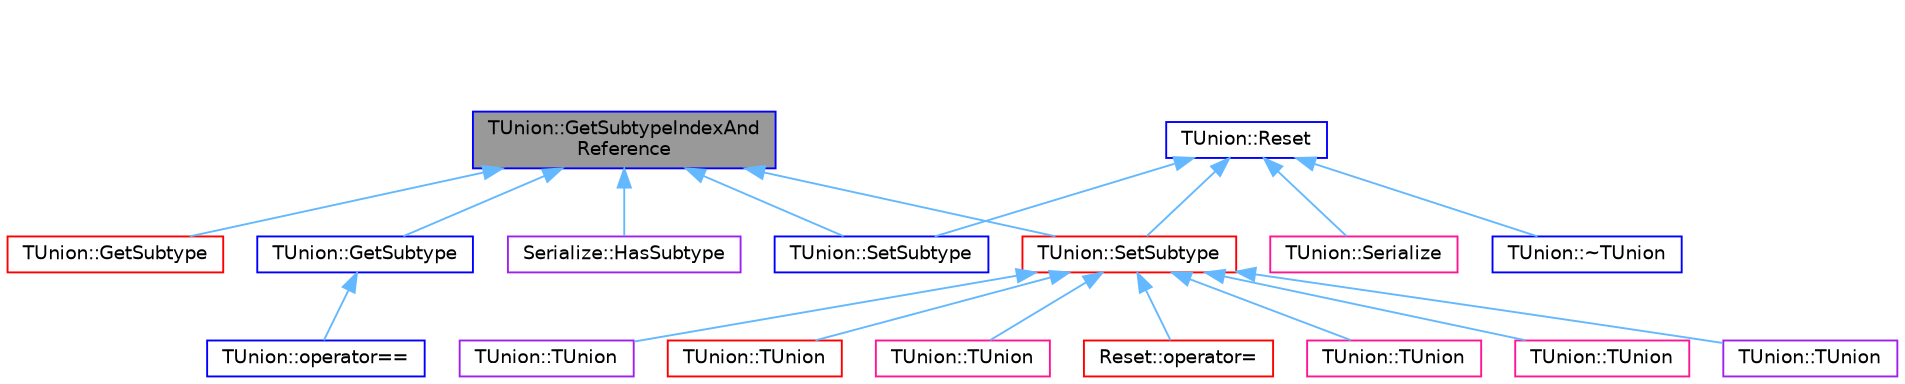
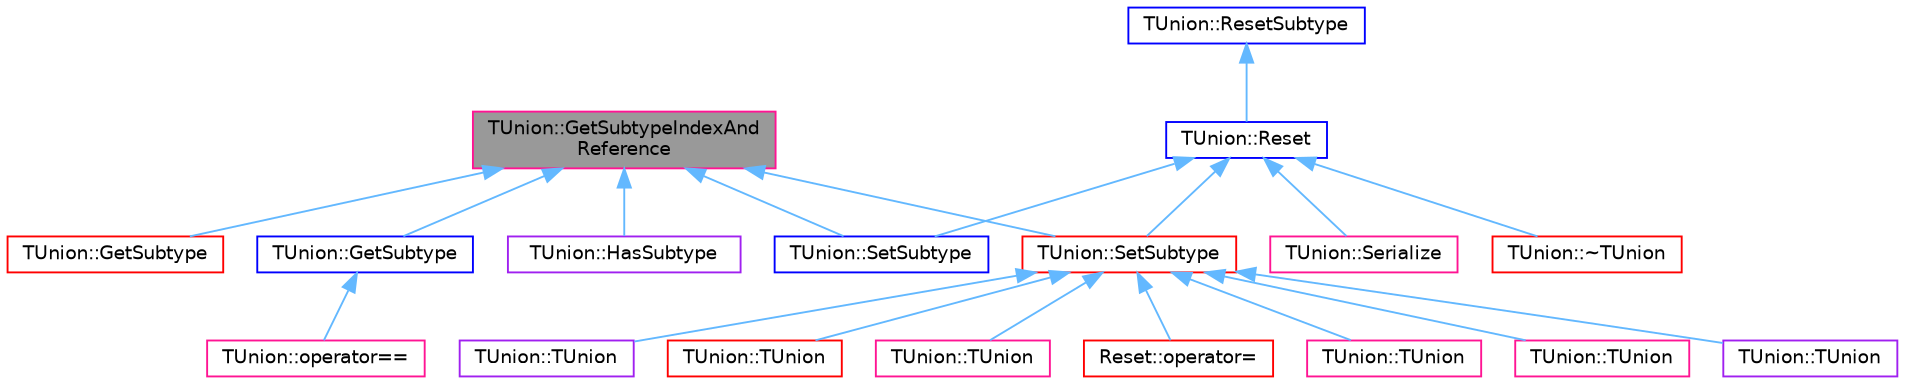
  digraph {
    rankdir=TB
    node [color=deeppink fillcolor=white fontname=Helvetica fontsize=10 shape=box style=filled]
    edge [color=steelblue1 dir=back fontname=Helvetica fontsize=10 labelfontname=Helvetica labelfontsize=10 style=solid]
-   n1 [color=blue fillcolor=grey60 fontcolor=black height=0.2 label="TUnion::GetSubtypeIndexAnd\lReference" width=0.4]
+   n1 [fillcolor=grey60 fontcolor=black height=0.2 label="TUnion::GetSubtypeIndexAnd\lReference" width=0.4]
    n2 [color=red height=0.2 label="TUnion::GetSubtype" width=0.4]
    n3 [color=blue height=0.2 label="TUnion::GetSubtype" width=0.4]
-   n4 [color=purple height=0.2 label="Serialize::HasSubtype" width=0.4]
+   n4 [color=purple height=0.2 label="TUnion::HasSubtype" width=0.4]
    n5 [color=red height=0.2 label="TUnion::SetSubtype" width=0.4]
    n6 [color=blue height=0.2 label="TUnion::SetSubtype" width=0.4]
-   n7 [color=blue height=0.2 label="TUnion::operator==" width=0.4]
+   n7 [height=0.2 label="TUnion::operator==" width=0.4]
+   n8 [color=blue height=0.2 label="TUnion::ResetSubtype" width=0.4]
    n9 [color=blue height=0.2 label="TUnion::Reset" width=0.4]
    n10 [height=0.2 label="TUnion::TUnion" width=0.4]
    n11 [height=0.2 label="TUnion::TUnion" width=0.4]
    n12 [color=purple height=0.2 label="TUnion::TUnion" width=0.4]
    n13 [color=purple height=0.2 label="TUnion::TUnion" width=0.4]
    n14 [color=red height=0.2 label="TUnion::TUnion" width=0.4]
    n15 [height=0.2 label="TUnion::TUnion" width=0.4]
    n16 [color=red height=0.2 label="Reset::operator=" width=0.4]
-   n17 [color=blue height=0.2 label="TUnion::~TUnion" width=0.4]
+   n17 [color=red height=0.2 label="TUnion::~TUnion" width=0.4]
    n18 [height=0.2 label="TUnion::Serialize" width=0.4]
    n1 -> n2
    n1 -> n3
    n1 -> n4
    n1 -> n5
    n1 -> n6
    n3 -> n7
    n5 -> n10
    n5 -> n11
    n5 -> n12
    n5 -> n13
    n5 -> n14
    n5 -> n15
    n5 -> n16
+   n8 -> n9
    n9 -> n5
    n9 -> n6
    n9 -> n17
    n9 -> n18
  }
